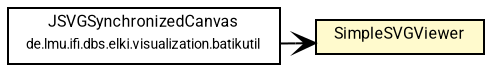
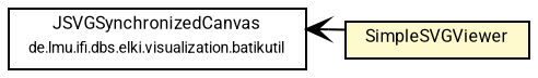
  digraph {
    nodesep=0.15
    rankdir=LR
    ranksep=0.25
    fontname="DejaVu Sans Mono"
    node [fontcolor=black fontname="DejaVu Sans Mono" fontsize=8 margin=0 shape=plaintext]
    n1 [height=0 label=<<table title="de.lmu.ifi.dbs.elki.visualization.batikutil.JSVGSynchronizedCanvas" border="0" cellborder="1" cellspacing="0" cellpadding="2" href="../batikutil/JSVGSynchronizedCanvas.html" target="_parent"> 		<tr><td><table border="0" cellspacing="0" cellpadding="1"> 		<tr><td align="center" balign="center"> <font face="Roboto">JSVGSynchronizedCanvas</font> </td></tr> 		<tr><td align="center" balign="center"> <font face="Roboto" point-size="7.0">de.lmu.ifi.dbs.elki.visualization.batikutil</font> </td></tr> 		</table></td></tr> 		</table>> width=0]
    n2 [height=0 label=<<table title="de.lmu.ifi.dbs.elki.visualization.gui.SimpleSVGViewer" border="0" cellborder="1" cellspacing="0" cellpadding="2" bgcolor="lemonChiffon" href="SimpleSVGViewer.html" target="_parent"> 		<tr><td><table border="0" cellspacing="0" cellpadding="1"> 		<tr><td align="center" balign="center"> <font face="Roboto">SimpleSVGViewer</font> </td></tr> 		</table></td></tr> 		</table>> width=0]
-   n1 -> n2 [arrowhead=open color=black fontname="DejaVu Sans Mono" fontsize=7 labelfontname=Roboto labelfontsize=7 weight=1]
+   n2 -> n1 [arrowhead=open color=black fontname="DejaVu Sans Mono" fontsize=7 labelfontname=Roboto labelfontsize=7 weight=1]
  }
